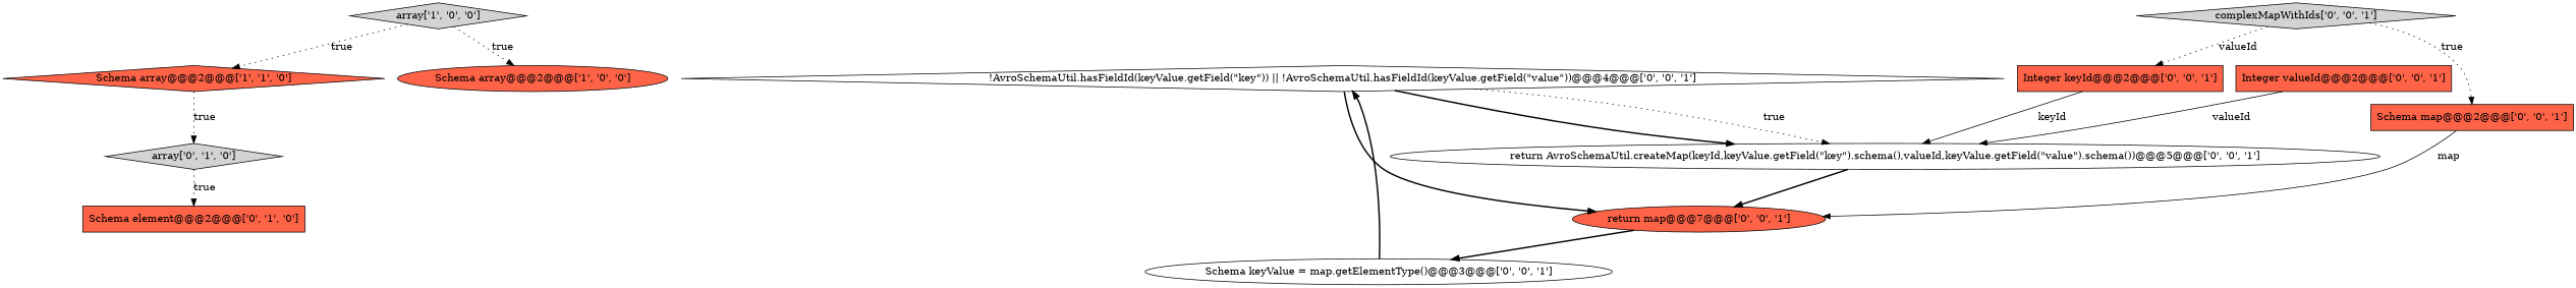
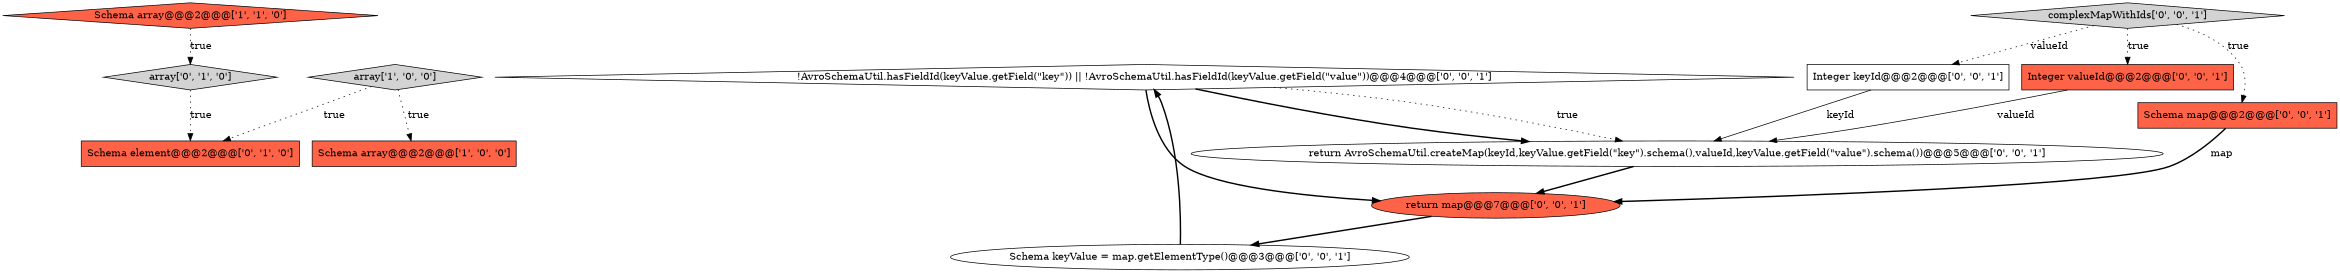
  digraph {
    node [fillcolor=tomato shape=diamond style=filled]
    edge [style=dotted]
    n1 [label="Schema array@@@2@@@['1', '1', '0']"]
    n2 [fillcolor=lightgray label="array['0', '1', '0']"]
    n3 [label="Schema element@@@2@@@['0', '1', '0']" shape=box]
    n4 [fillcolor=white label="!AvroSchemaUtil.hasFieldId(keyValue.getField(\"key\")) || !AvroSchemaUtil.hasFieldId(keyValue.getField(\"value\"))@@@4@@@['0', '0', '1']"]
    n5 [fillcolor=white label="return AvroSchemaUtil.createMap(keyId,keyValue.getField(\"key\").schema(),valueId,keyValue.getField(\"value\").schema())@@@5@@@['0', '0', '1']" shape=ellipse]
    n6 [label="return map@@@7@@@['0', '0', '1']" shape=ellipse]
    n7 [fillcolor=white label="Schema keyValue = map.getElementType()@@@3@@@['0', '0', '1']" shape=ellipse]
    n8 [fillcolor=lightgray label="array['1', '0', '0']"]
-   n9 [label="Schema array@@@2@@@['1', '0', '0']" shape=ellipse]
+   n9 [label="Schema array@@@2@@@['1', '0', '0']" shape=box]
    n10 [fillcolor=lightgray label="complexMapWithIds['0', '0', '1']"]
    n11 [label="Schema map@@@2@@@['0', '0', '1']" shape=box]
-   n12 [label="Integer keyId@@@2@@@['0', '0', '1']" shape=box]
+   n12 [fillcolor=white label="Integer keyId@@@2@@@['0', '0', '1']" shape=box]
    n13 [label="Integer valueId@@@2@@@['0', '0', '1']" shape=box]
    n1 -> n2 [label=true]
    n2 -> n3 [label=true]
    n4 -> n5 [label=true]
    n4 -> n5 [style=bold]
    n4 -> n6 [style=bold]
    n5 -> n6 [style=bold]
    n6 -> n7 [style=bold]
    n7 -> n4 [style=bold]
-   n8 -> n1 [label=true]
+   n8 -> n3 [label=true]
    n8 -> n9 [label=true]
    n10 -> n11 [label=true]
    n10 -> n12 [label=valueId]
-   n11 -> n6 [label=map style=solid]
+   n10 -> n13 [label=true]
+   n11 -> n6 [label=map style=bold]
    n12 -> n5 [label=keyId style=solid]
    n13 -> n5 [label=valueId style=solid]
  }
